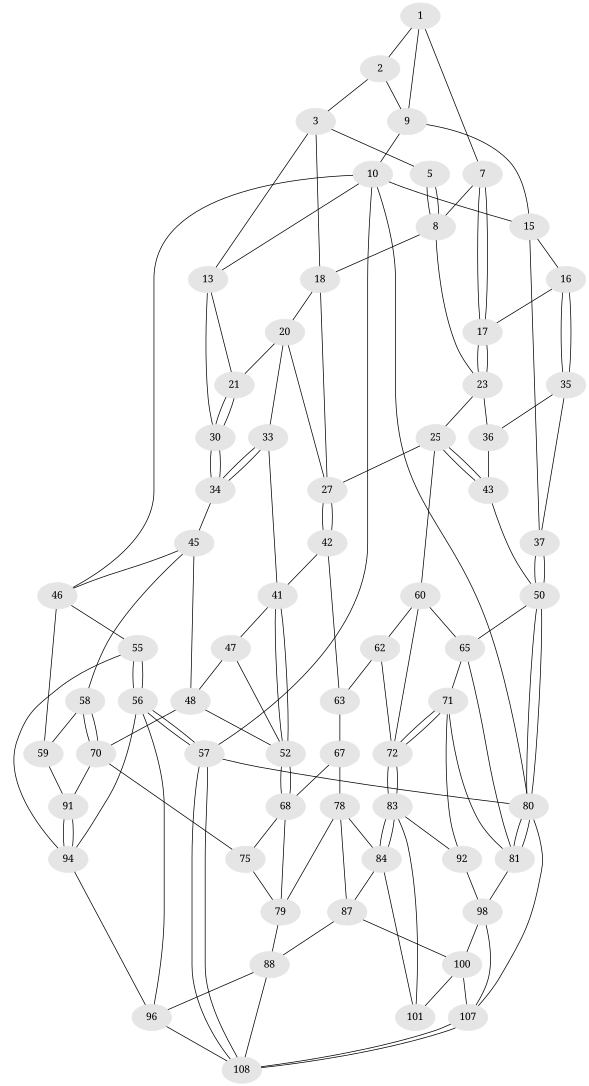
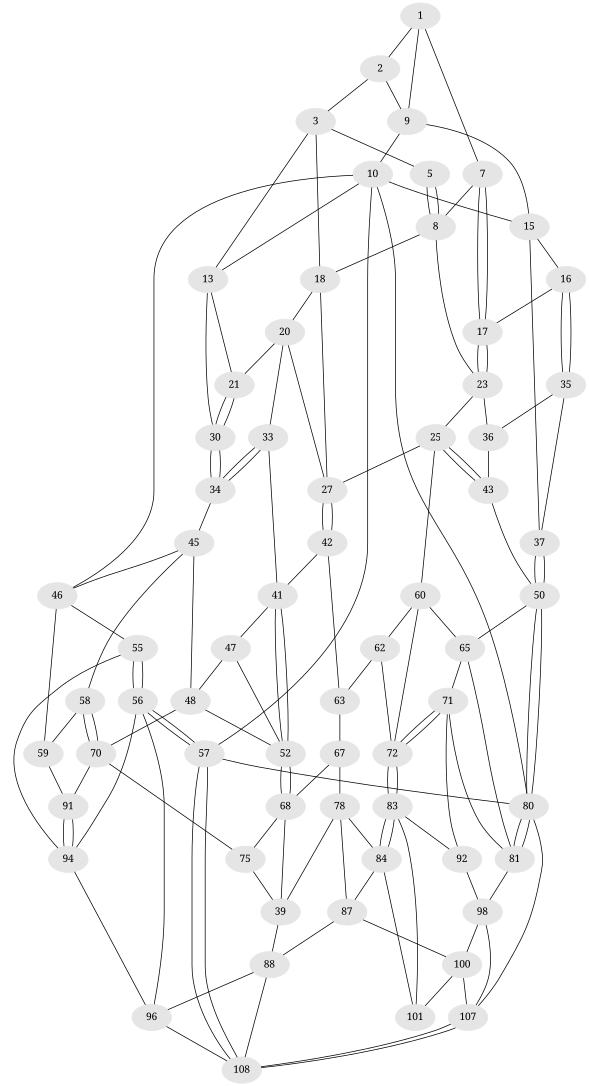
  graph {
    fontname="Noto Serif"
    node [color=gray90 fontname="Noto Serif" style=filled]
    edge [fontname="Noto Serif"]
    1 [super="+6"]
    2
    7
    9 [super="+10"]
    3 [super="+4"]
    8 [super="+22"]
    17
    n8 [label=10 super="+12"]
    15 [super="+29"]
    5
    13 [super="+14"]
    18 [super="+19"]
    21
    30 [super="+31"]
    20 [super="+32"]
    27 [super="+28"]
    23 [super="+24"]
    25 [super="+26"]
    36 [super="+39"]
    46 [super="+54"]
    57
    80 [super="+89"]
    16
    37
    55
    59
    108 [super="+109"]
    81 [super="+82"]
    107 [super="+110"]
    34 [super="+44"]
    35 [super="+38"]
    50 [super="+51"]
    33
    n34 [label=42]
    41 [super="+42"]
    43
    60 [super="+61"]
    65 [super="+66"]
    62
    72 [super="+73"]
    63 [super="+64"]
    45 [super="+49"]
    47
    52 [super="+53"]
    48 [super="+69"]
    58
    67 [super="+77"]
    68 [super="+74"]
    70 [super="+76"]
    56 [super="+104"]
    94 [super="+97"]
    91
    75
    71 [super="+90"]
-   79 [super="+86"]
+   79 [super="+86" label=39]
    96 [super="+105"]
    83 [super="+93"]
    78 [super="+85"]
    92
    98 [super="+99"]
    84 [super="+102"]
    87 [super="+103"]
    88 [super="+95"]
    101
    100 [super="+106"]
    1 -- 2
    1 -- 7
    1 -- 9
    2 -- 9
    2 -- 3
    7 -- 8
    7 -- 17
    7 -- 17
    9 -- n8
    9 -- 15
    3 -- 5
    3 -- 13
    3 -- 18
    8 -- 18
    8 -- 23
    17 -- 23
    17 -- 23
    n8 -- 15
    n8 -- 13
    n8 -- 46
    n8 -- 57
    n8 -- 80
    15 -- 16
    15 -- 37
    5 -- 8
    5 -- 8
    13 -- 21
    13 -- 30
    18 -- 20
    18 -- 27
    21 -- 30
    21 -- 30
    30 -- 34 [weight=2]
    30 -- 34
    20 -- 21
    20 -- 27
    20 -- 33
    27 -- n34
    27 -- n34
    23 -- 25
    23 -- 36
    25 -- 27
    25 -- 43
    25 -- 43
    25 -- 60
    36 -- 43
    46 -- 55
    46 -- 59
    57 -- 80
    57 -- 108
    57 -- 108
    80 -- 81
    80 -- 81
    80 -- 107
    16 -- 17
    16 -- 35
    16 -- 35
    37 -- 50
    37 -- 50
    55 -- 56
    55 -- 56
    55 -- 94
    59 -- 91
    81 -- 98
    107 -- 108
    107 -- 108
    34 -- 45
    35 -- 36 [weight=2]
    35 -- 37
    50 -- 80
    50 -- 80
    50 -- 65
    33 -- 34
    33 -- 34
    33 -- 41
    n34 -- 41
    n34 -- 63
    41 -- 47
    41 -- 52
    41 -- 52
    43 -- 50
    60 -- 65
    60 -- 62
    60 -- 72
    65 -- 81
    65 -- 71
    62 -- 72
    62 -- 63
    72 -- 83
    72 -- 83
    63 -- 67 [weight=2]
    45 -- 46
    45 -- 48
    45 -- 58
    47 -- 52
    47 -- 48
    52 -- 68
    52 -- 68
    48 -- 52
    48 -- 70
    58 -- 59
    58 -- 70
    58 -- 70
    67 -- 68
    67 -- 78
    68 -- 75
    68 -- 79
    70 -- 91
    70 -- 75
    56 -- 57
    56 -- 57
    56 -- 94
    56 -- 96
    94 -- 96
    91 -- 94
    91 -- 94
    75 -- 79
    71 -- 81
    71 -- 72
    71 -- 72
    71 -- 92
    79 -- 88
    96 -- 108
    83 -- 92
    83 -- 84
    83 -- 84
    83 -- 101
    78 -- 79
    78 -- 84
    78 -- 87
    92 -- 98
    98 -- 107
    98 -- 100
    84 -- 87
    84 -- 101
    87 -- 88
    87 -- 100
    88 -- 108
    88 -- 96
    100 -- 107
    100 -- 101
  }
